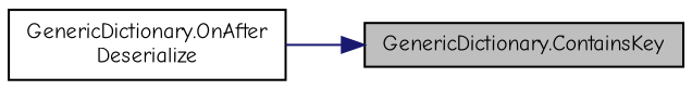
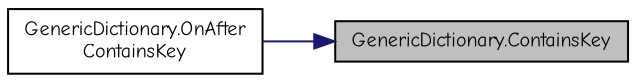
  digraph {
    rankdir=RL
    fontname="Comic Neue"
    node [color=black fontname="Comic Neue" fontsize=10 shape=record]
    n1 [fillcolor=grey75 fontcolor=black height=0.2 label="GenericDictionary.ContainsKey" style=filled width=0.4]
-   n2 [height=0.2 label="GenericDictionary.OnAfter\lDeserialize" width=0.4]
+   n2 [height=0.2 label="GenericDictionary.OnAfter\lContainsKey" width=0.4]
    n1 -> n2 [color=midnightblue dir=back fontname="Comic Neue" fontsize=10 labelfontname=Helvetica labelfontsize=10 style=solid]
  }
